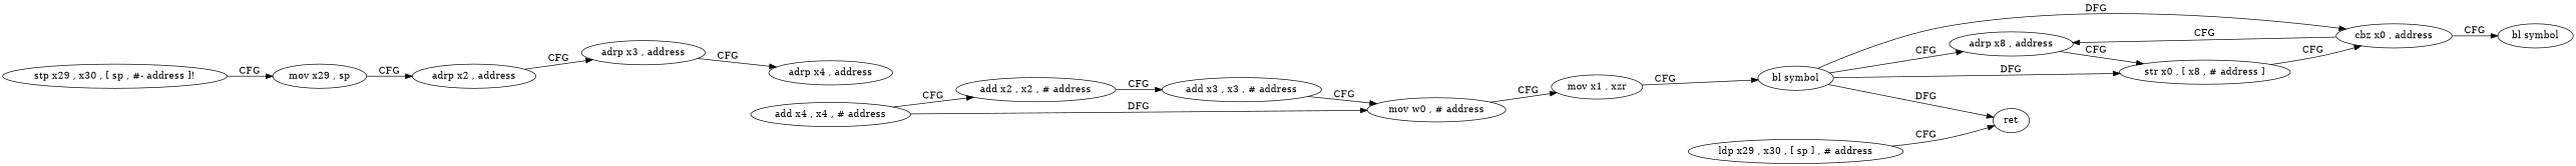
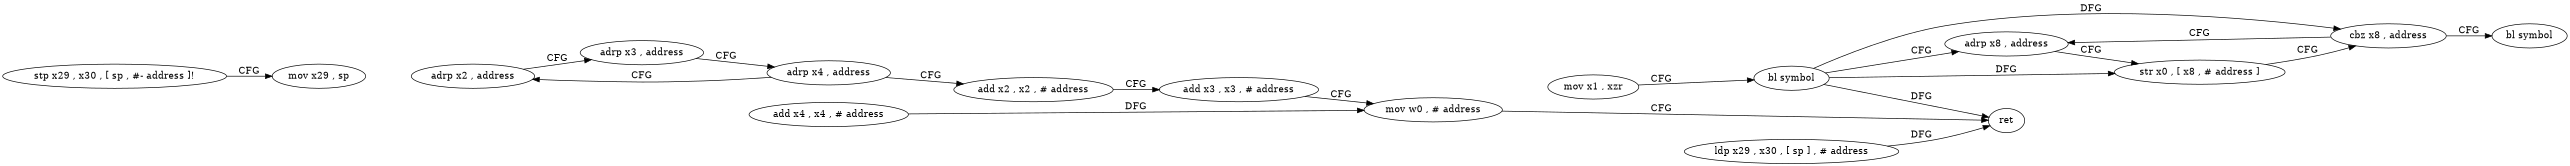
  digraph {
    rankdir=LR
    n1 [label="stp x29 , x30 , [ sp , #- address ]!"]
    n2 [label="mov x29 , sp"]
    n3 [label="adrp x2 , address"]
    n4 [label="adrp x3 , address"]
    n5 [label="adrp x4 , address"]
    n6 [label="add x2 , x2 , # address"]
    n7 [label="add x3 , x3 , # address"]
    n8 [label="mov w0 , # address"]
    n9 [label="add x4 , x4 , # address"]
    n10 [label="mov x1 , xzr"]
    n11 [label="bl symbol"]
    n12 [label="adrp x8 , address"]
    n13 [label="str x0 , [ x8 , # address ]"]
-   n14 [label="cbz x0 , address"]
+   n14 [label="cbz x8 , address"]
    n15 [label=ret]
    n16 [label="bl symbol"]
    n17 [label="ldp x29 , x30 , [ sp ] , # address"]
    n1 -> n2 [label=CFG]
-   n2 -> n3 [label=CFG]
+   n5 -> n3 [label=CFG]
    n3 -> n4 [label=CFG]
    n4 -> n5 [label=CFG]
-   n9 -> n6 [label=CFG]
+   n5 -> n6 [label=CFG]
    n6 -> n7 [label=CFG]
    n7 -> n8 [label=CFG]
-   n8 -> n10 [label=CFG]
+   n8 -> n15 [label=CFG]
    n9 -> n8 [label=DFG]
    n10 -> n11 [label=CFG]
    n11 -> n12 [label=CFG]
    n11 -> n13 [label=DFG]
    n11 -> n14 [label=DFG]
    n11 -> n15 [label=DFG]
    n12 -> n13 [label=CFG]
    n13 -> n14 [label=CFG]
    n14 -> n12 [label=CFG]
    n14 -> n16 [label=CFG]
-   n17 -> n15 [label=CFG]
+   n17 -> n15 [label=DFG]
  }
